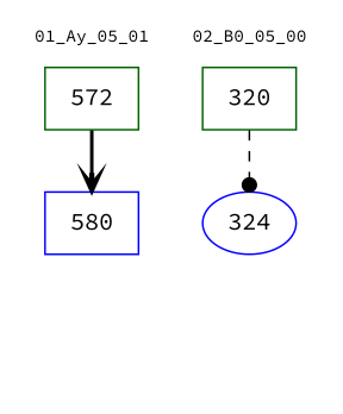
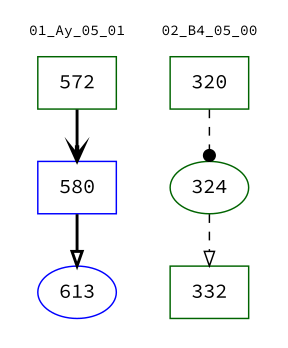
  digraph {
    fontname="Source Code Pro"
    node [color=darkgreen fontname="Source Code Pro" shape=box]
    edge [arrowhead=onormal color=black fontname="Source Code Pro" style=bold]
    n1 [label=572]
    n2 [color=blue label=580]
+   n3 [color=blue label=613 shape=ellipse]
    n4 [label=320]
-   n5 [color=blue label=324 shape=ellipse]
+   n5 [label=324 shape=ellipse]
+   n6 [label=332]
    subgraph cluster_1 {
      color=white
      fontsize=10
      label="01_Ay_05_01"
      n1
      n2
+     n3
    }
    subgraph cluster_2 {
      color=white
      fontsize=10
-     label="02_B0_05_00"
+     label="02_B4_05_00"
      n4
      n5
+     n6
    }
    n1 -> n2 [arrowhead=vee]
+   n2 -> n3
    n4 -> n5 [arrowhead=dot style=dashed]
+   n5 -> n6 [style=dashed]
  }
